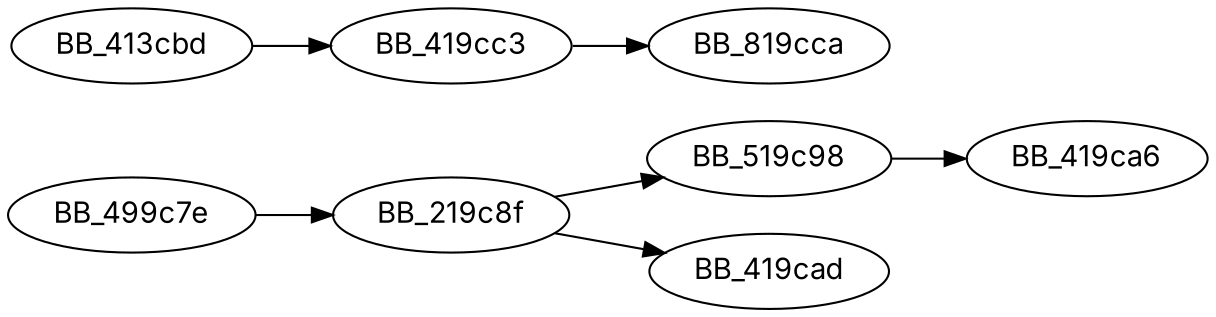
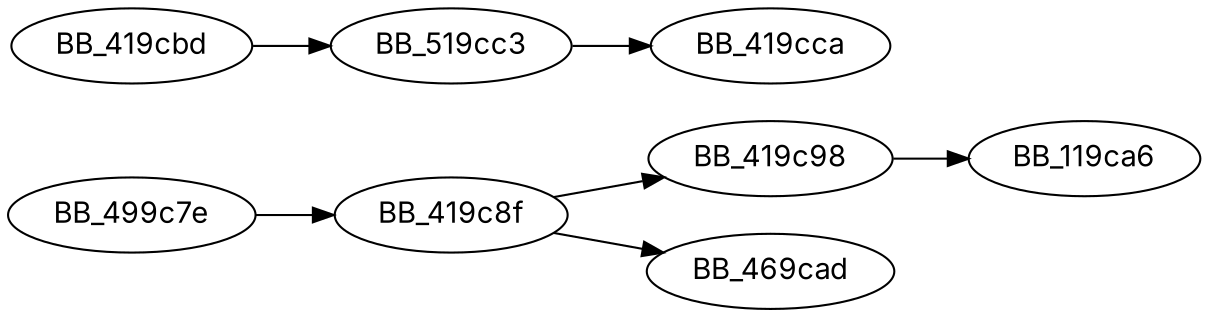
  digraph {
    fontname=Inter
    rankdir=LR
    node [fontname=Inter]
    edge [fontname=Inter]
    n1 [label=BB_499c7e]
-   BB_419c8f [label=BB_219c8f]
-   BB_419c98 [label=BB_519c98]
-   BB_419cad
-   BB_419ca6
-   BB_419cbd [label=BB_413cbd]
-   BB_419cc3
-   BB_419cca [label=BB_819cca]
+   BB_419c8f
+   BB_419c98
+   BB_419cad [label=BB_469cad]
+   BB_419ca6 [label=BB_119ca6]
+   BB_419cbd
+   BB_419cc3 [label=BB_519cc3]
+   BB_419cca
    n1 -> BB_419c8f
    BB_419c8f -> BB_419c98
    BB_419c8f -> BB_419cad
    BB_419c98 -> BB_419ca6
    BB_419cbd -> BB_419cc3
    BB_419cc3 -> BB_419cca
  }
